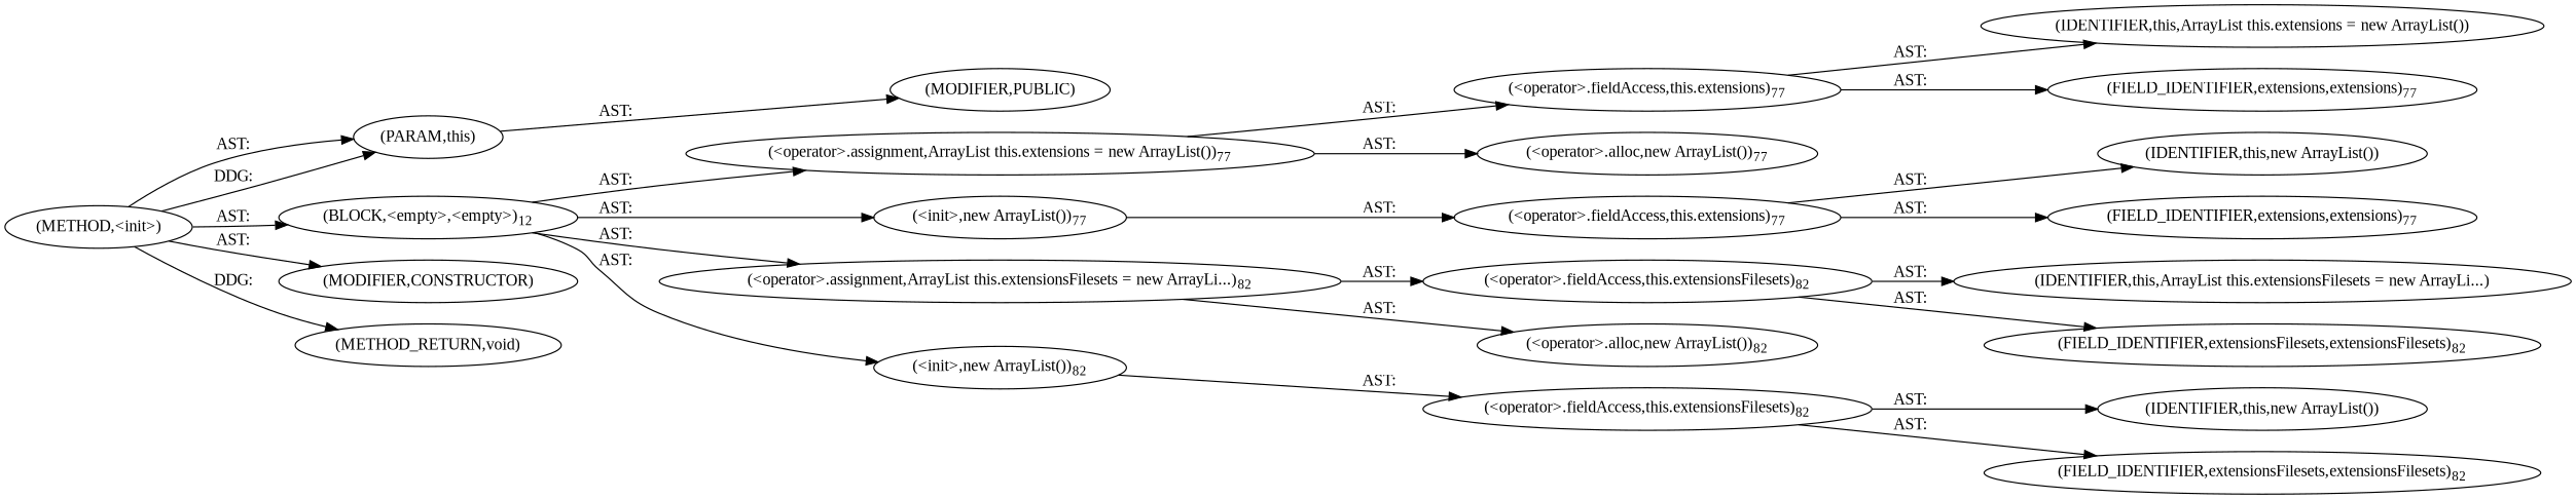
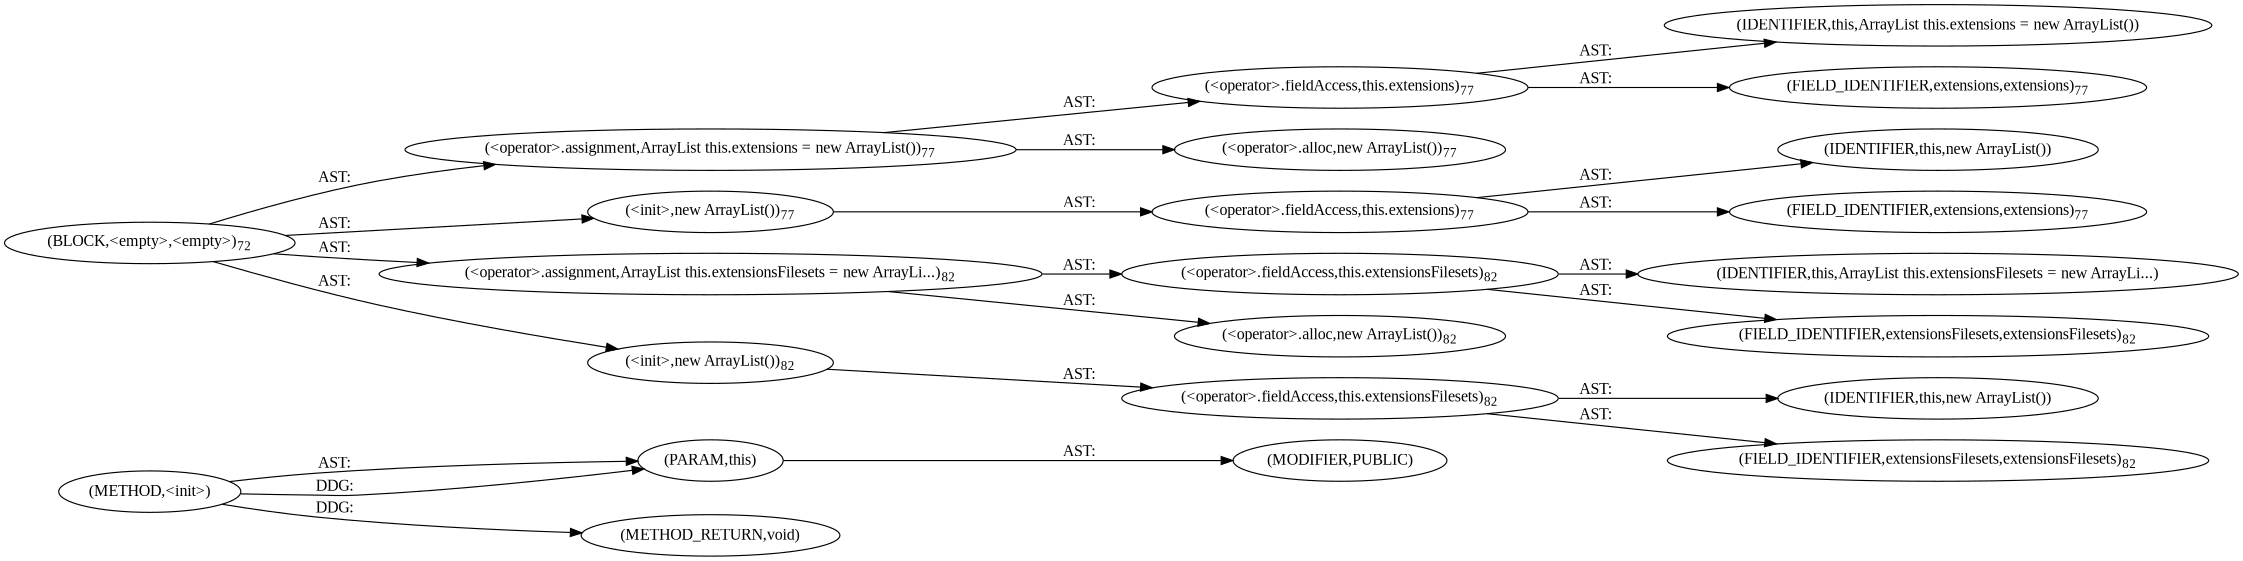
  digraph {
    fontname="Liberation Serif"
    rankdir=LR
    node [fontname="Liberation Serif"]
    edge [fontname="Liberation Serif"]
    n1 [label=<(METHOD,&lt;init&gt;)>]
    n2 [label=<(PARAM,this)>]
-   n3 [label=<(BLOCK,&lt;empty&gt;,&lt;empty&gt;)<SUB>12</SUB>>]
-   n4 [label=<(MODIFIER,CONSTRUCTOR)>]
+   n3 [label=<(BLOCK,&lt;empty&gt;,&lt;empty&gt;)<SUB>72</SUB>>]
    n5 [label=<(METHOD_RETURN,void)>]
    n6 [label=<(MODIFIER,PUBLIC)>]
    n7 [label=<(&lt;operator&gt;.assignment,ArrayList this.extensions = new ArrayList())<SUB>77</SUB>>]
    n8 [label=<(&lt;init&gt;,new ArrayList())<SUB>77</SUB>>]
    n9 [label=<(&lt;operator&gt;.assignment,ArrayList this.extensionsFilesets = new ArrayLi...)<SUB>82</SUB>>]
    n10 [label=<(&lt;init&gt;,new ArrayList())<SUB>82</SUB>>]
    n11 [label=<(&lt;operator&gt;.fieldAccess,this.extensions)<SUB>77</SUB>>]
    n12 [label=<(&lt;operator&gt;.alloc,new ArrayList())<SUB>77</SUB>>]
    n13 [label=<(&lt;operator&gt;.fieldAccess,this.extensions)<SUB>77</SUB>>]
    n14 [label=<(&lt;operator&gt;.fieldAccess,this.extensionsFilesets)<SUB>82</SUB>>]
    n15 [label=<(&lt;operator&gt;.alloc,new ArrayList())<SUB>82</SUB>>]
    n16 [label=<(&lt;operator&gt;.fieldAccess,this.extensionsFilesets)<SUB>82</SUB>>]
    n17 [label=<(IDENTIFIER,this,ArrayList this.extensions = new ArrayList())>]
    n18 [label=<(FIELD_IDENTIFIER,extensions,extensions)<SUB>77</SUB>>]
    n19 [label=<(IDENTIFIER,this,new ArrayList())>]
    n20 [label=<(FIELD_IDENTIFIER,extensions,extensions)<SUB>77</SUB>>]
    n21 [label=<(IDENTIFIER,this,ArrayList this.extensionsFilesets = new ArrayLi...)>]
    n22 [label=<(FIELD_IDENTIFIER,extensionsFilesets,extensionsFilesets)<SUB>82</SUB>>]
    n23 [label=<(IDENTIFIER,this,new ArrayList())>]
    n24 [label=<(FIELD_IDENTIFIER,extensionsFilesets,extensionsFilesets)<SUB>82</SUB>>]
    n1 -> n2 [label="AST: "]
    n1 -> n2 [label="DDG: "]
-   n1 -> n3 [label="AST: "]
-   n1 -> n4 [label="AST: "]
    n1 -> n5 [label="DDG: "]
    n2 -> n6 [label="AST: "]
    n3 -> n7 [label="AST: "]
    n3 -> n8 [label="AST: "]
    n3 -> n9 [label="AST: "]
    n3 -> n10 [label="AST: "]
    n7 -> n11 [label="AST: "]
    n7 -> n12 [label="AST: "]
    n8 -> n13 [label="AST: "]
    n9 -> n14 [label="AST: "]
    n9 -> n15 [label="AST: "]
    n10 -> n16 [label="AST: "]
    n11 -> n17 [label="AST: "]
    n11 -> n18 [label="AST: "]
    n13 -> n19 [label="AST: "]
    n13 -> n20 [label="AST: "]
    n14 -> n21 [label="AST: "]
    n14 -> n22 [label="AST: "]
    n16 -> n23 [label="AST: "]
    n16 -> n24 [label="AST: "]
  }
